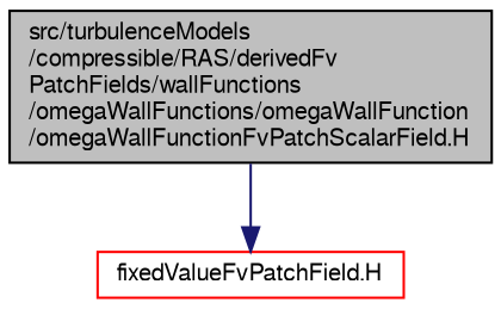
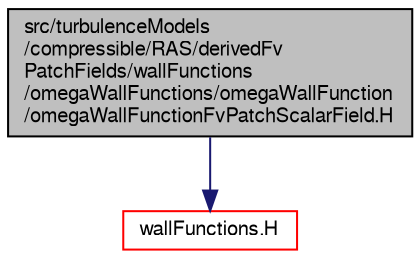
  digraph {
    node [fontname=FreeSans fontsize=10 shape=record]
    n1 [color=black fillcolor=grey75 fontcolor=black height=0.2 label="src/turbulenceModels\l/compressible/RAS/derivedFv\lPatchFields/wallFunctions\l/omegaWallFunctions/omegaWallFunction\l/omegaWallFunctionFvPatchScalarField.H" style=filled width=0.4]
-   n2 [color=red height=0.2 label="fixedValueFvPatchField.H" width=0.4]
+   n2 [color=red height=0.2 label="wallFunctions.H" width=0.4]
    n1 -> n2 [color=midnightblue fontname=FreeSans fontsize=10 labelfontname=FreeSans labelfontsize=10 style=solid]
  }
